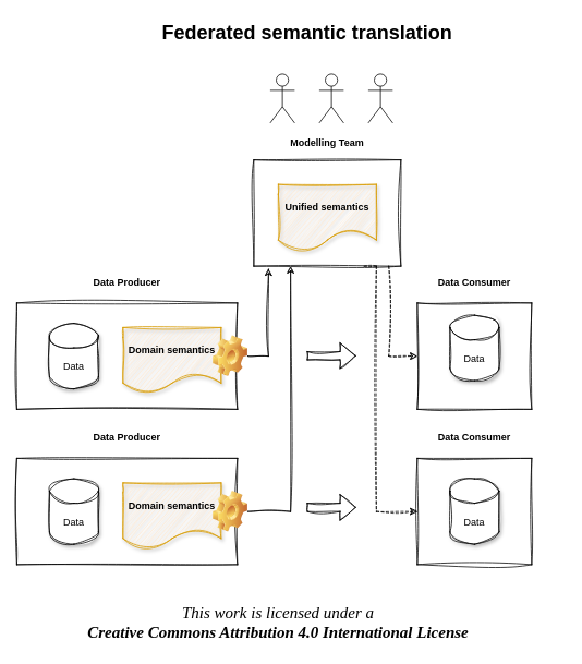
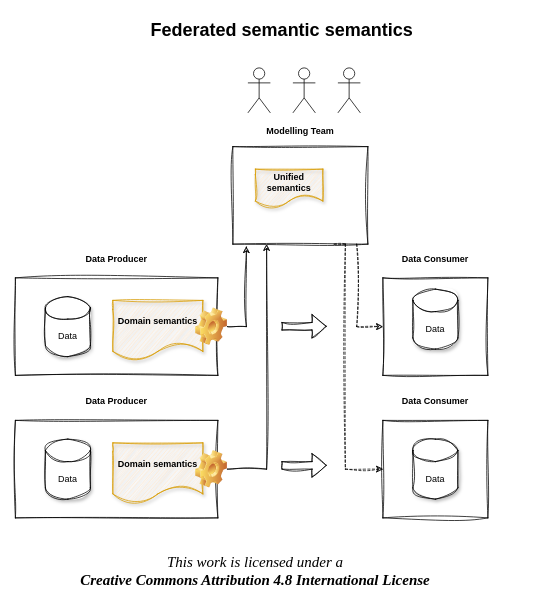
  <mxCell id="0" />
  <mxCell id="1" parent="0" />
  <mxCell id="2" value="" style="rounded=0;whiteSpace=wrap;html=1;sketch=1;curveFitting=1;jiggle=2;" vertex="1" parent="1"><mxGeometry x="20" y="370" width="270" height="130" as="geometry" /></mxCell>
  <mxCell id="3" value="Data" style="shape=cylinder3;whiteSpace=wrap;html=1;boundedLbl=1;backgroundOutline=1;size=15;sketch=1;curveFitting=1;jiggle=2;shadow=1;" vertex="1" parent="1"><mxGeometry x="60" y="395" width="60" height="80" as="geometry" /></mxCell>
  <mxCell id="4" value="&lt;b&gt;Domain semantics&lt;/b&gt;" style="shape=document;whiteSpace=wrap;html=1;boundedLbl=1;shadow=1;sketch=1;curveFitting=1;jiggle=2;fillColor=#ffe6cc;strokeColor=#d79b00;" vertex="1" parent="1"><mxGeometry x="150" y="400" width="120" height="80" as="geometry" /></mxCell>
  <mxCell id="5" value="" style="rounded=0;whiteSpace=wrap;html=1;sketch=1;curveFitting=1;jiggle=2;" vertex="1" parent="1"><mxGeometry x="20" y="560" width="270" height="130" as="geometry" /></mxCell>
  <mxCell id="6" value="Data" style="shape=cylinder3;whiteSpace=wrap;html=1;boundedLbl=1;backgroundOutline=1;size=15;sketch=1;curveFitting=1;jiggle=2;shadow=1;" vertex="1" parent="1"><mxGeometry x="60" y="585" width="60" height="80" as="geometry" /></mxCell>
  <mxCell id="7" style="edgeStyle=orthogonalEdgeStyle;rounded=0;orthogonalLoop=1;jettySize=auto;html=1;entryX=0.25;entryY=1;entryDx=0;entryDy=0;sketch=1;curveFitting=1;jiggle=2;exitX=1;exitY=0.5;exitDx=0;exitDy=0;" edge="1" parent="1" source="28" target="11"><mxGeometry relative="1" as="geometry" /></mxCell>
  <mxCell id="8" value="&lt;b&gt;Domain semantics&lt;/b&gt;" style="shape=document;whiteSpace=wrap;html=1;boundedLbl=1;shadow=1;sketch=1;curveFitting=1;jiggle=2;fillColor=#ffe6cc;strokeColor=#d79b00;" vertex="1" parent="1"><mxGeometry x="150" y="590" width="120" height="80" as="geometry" /></mxCell>
  <mxCell id="9" style="edgeStyle=orthogonalEdgeStyle;rounded=0;orthogonalLoop=1;jettySize=auto;html=1;exitX=0.917;exitY=1;exitDx=0;exitDy=0;entryX=0;entryY=0.5;entryDx=0;entryDy=0;exitPerimeter=0;sketch=1;curveFitting=1;jiggle=2;dashed=1;" edge="1" parent="1" source="11" target="19"><mxGeometry relative="1" as="geometry" /></mxCell>
  <mxCell id="10" style="edgeStyle=orthogonalEdgeStyle;rounded=0;orthogonalLoop=1;jettySize=auto;html=1;exitX=0.75;exitY=1;exitDx=0;exitDy=0;entryX=0;entryY=0.5;entryDx=0;entryDy=0;sketch=1;curveFitting=1;jiggle=2;dashed=1;" edge="1" parent="1" source="11" target="22"><mxGeometry relative="1" as="geometry"><Array as="points"><mxPoint x="460" y="325" /><mxPoint x="460" y="625" /></Array></mxGeometry></mxCell>
  <mxCell id="11" value="" style="rounded=0;whiteSpace=wrap;html=1;sketch=1;curveFitting=1;jiggle=2;" vertex="1" parent="1"><mxGeometry x="310" y="195" width="180" height="130" as="geometry" /></mxCell>
- <mxCell id="12" value="&lt;b&gt;Unified semantics&lt;/b&gt;" style="shape=document;whiteSpace=wrap;html=1;boundedLbl=1;shadow=1;sketch=1;curveFitting=1;jiggle=2;fillColor=#ffe6cc;strokeColor=#d79b00;" vertex="1" parent="1"><mxGeometry x="340" y="225" width="120" height="80" as="geometry" /></mxCell>
+ <mxCell id="12" value="&lt;b&gt;Unified semantics&lt;/b&gt;" style="shape=document;whiteSpace=wrap;html=1;boundedLbl=1;shadow=1;sketch=1;curveFitting=1;jiggle=2;fillColor=#ffe6cc;strokeColor=#d79b00;" vertex="1" parent="1"><mxGeometry x="340" y="225" width="90" height="50" as="geometry" /></mxCell>
  <mxCell id="13" value="&lt;b&gt;Data Producer&lt;/b&gt;" style="text;html=1;strokeColor=none;fillColor=none;align=center;verticalAlign=middle;whiteSpace=wrap;rounded=0;" vertex="1" parent="1"><mxGeometry x="20" y="330" width="270" height="30" as="geometry" /></mxCell>
  <mxCell id="14" value="&lt;b&gt;Data Producer&lt;/b&gt;" style="text;html=1;strokeColor=none;fillColor=none;align=center;verticalAlign=middle;whiteSpace=wrap;rounded=0;" vertex="1" parent="1"><mxGeometry x="20" y="520" width="270" height="30" as="geometry" /></mxCell>
  <mxCell id="15" value="" style="shape=umlActor;verticalLabelPosition=bottom;verticalAlign=top;html=1;outlineConnect=0;" vertex="1" parent="1"><mxGeometry x="330" y="90" width="30" height="60" as="geometry" /></mxCell>
  <mxCell id="16" value="" style="shape=umlActor;verticalLabelPosition=bottom;verticalAlign=top;html=1;outlineConnect=0;" vertex="1" parent="1"><mxGeometry x="390" y="90" width="30" height="60" as="geometry" /></mxCell>
  <mxCell id="17" value="" style="shape=umlActor;verticalLabelPosition=bottom;verticalAlign=top;html=1;outlineConnect=0;" vertex="1" parent="1"><mxGeometry x="450" y="90" width="30" height="60" as="geometry" /></mxCell>
  <mxCell id="18" value="&lt;b&gt;Modelling Team&lt;/b&gt;" style="text;html=1;strokeColor=none;fillColor=none;align=center;verticalAlign=middle;whiteSpace=wrap;rounded=0;" vertex="1" parent="1"><mxGeometry x="310" y="160" width="180" height="30" as="geometry" /></mxCell>
  <mxCell id="19" value="" style="rounded=0;whiteSpace=wrap;html=1;sketch=1;curveFitting=1;jiggle=2;" vertex="1" parent="1"><mxGeometry x="510" y="370" width="140" height="130" as="geometry" /></mxCell>
  <mxCell id="20" value="Data" style="shape=cylinder3;whiteSpace=wrap;html=1;boundedLbl=1;backgroundOutline=1;size=15;sketch=1;curveFitting=1;jiggle=2;shadow=1;" vertex="1" parent="1"><mxGeometry x="550" y="385" width="60" height="80" as="geometry" /></mxCell>
  <mxCell id="21" value="&lt;b&gt;Data Consumer&lt;/b&gt;" style="text;html=1;strokeColor=none;fillColor=none;align=center;verticalAlign=middle;whiteSpace=wrap;rounded=0;" vertex="1" parent="1"><mxGeometry x="510" y="330" width="140" height="30" as="geometry" /></mxCell>
  <mxCell id="22" value="" style="rounded=0;whiteSpace=wrap;html=1;sketch=1;curveFitting=1;jiggle=2;" vertex="1" parent="1"><mxGeometry x="510" y="560" width="140" height="130" as="geometry" /></mxCell>
  <mxCell id="23" value="Data" style="shape=cylinder3;whiteSpace=wrap;html=1;boundedLbl=1;backgroundOutline=1;size=15;sketch=1;curveFitting=1;jiggle=2;shadow=1;" vertex="1" parent="1"><mxGeometry x="550" y="585" width="60" height="80" as="geometry" /></mxCell>
  <mxCell id="24" value="&lt;b&gt;Data Consumer&lt;/b&gt;" style="text;html=1;strokeColor=none;fillColor=none;align=center;verticalAlign=middle;whiteSpace=wrap;rounded=0;" vertex="1" parent="1"><mxGeometry x="510" y="520" width="140" height="30" as="geometry" /></mxCell>
- <mxCell id="25" value="Federated semantic translation" style="text;strokeColor=none;fillColor=none;html=1;fontSize=24;fontStyle=1;verticalAlign=middle;align=center;" vertex="1" parent="1"><mxGeometry x="60" y="20" width="630" height="40" as="geometry" /></mxCell>
+ <mxCell id="25" value="Federated semantic semantics" style="text;strokeColor=none;fillColor=none;html=1;fontSize=24;fontStyle=1;verticalAlign=middle;align=center;" vertex="1" parent="1"><mxGeometry x="60" y="20" width="630" height="40" as="geometry" /></mxCell>
  <mxCell id="26" style="edgeStyle=orthogonalEdgeStyle;rounded=0;orthogonalLoop=1;jettySize=auto;html=1;entryX=0.1;entryY=1.023;entryDx=0;entryDy=0;entryPerimeter=0;sketch=1;curveFitting=1;jiggle=2;" edge="1" parent="1" source="27" target="11"><mxGeometry relative="1" as="geometry"><mxPoint x="330.3" y="355" as="targetPoint" /></mxGeometry></mxCell>
  <mxCell id="27" value="" style="shape=image;html=1;verticalLabelPosition=bottom;verticalAlign=top;imageAspect=1;aspect=fixed;image=img/clipart/Gear_128x128.png" vertex="1" parent="1"><mxGeometry x="260" y="410" width="42.63" height="50" as="geometry" /></mxCell>
  <mxCell id="28" value="" style="shape=image;html=1;verticalLabelPosition=bottom;verticalAlign=top;imageAspect=1;aspect=fixed;image=img/clipart/Gear_128x128.png" vertex="1" parent="1"><mxGeometry x="260" y="600" width="42.63" height="50" as="geometry" /></mxCell>
  <mxCell id="29" value="" style="shape=flexArrow;endArrow=classic;html=1;rounded=0;sketch=1;curveFitting=1;jiggle=2;" edge="1" parent="1"><mxGeometry width="50" height="50" relative="1" as="geometry"><mxPoint x="375" y="434.5" as="sourcePoint" /><mxPoint x="435" y="434.5" as="targetPoint" /></mxGeometry></mxCell>
  <mxCell id="30" value="" style="shape=flexArrow;endArrow=classic;html=1;rounded=0;sketch=1;curveFitting=1;jiggle=2;" edge="1" parent="1"><mxGeometry width="50" height="50" relative="1" as="geometry"><mxPoint x="375" y="620" as="sourcePoint" /><mxPoint x="435" y="620" as="targetPoint" /></mxGeometry></mxCell>
- <mxCell id="31" value="&lt;div&gt;&lt;i&gt;This work is licensed under a&lt;/i&gt;&lt;/div&gt;&lt;div&gt;&lt;b&gt;&lt;i&gt;Creative Commons Attribution 4.0 International License&lt;/i&gt;&lt;/b&gt;&lt;/div&gt;" style="text;html=1;strokeColor=none;fillColor=none;align=center;verticalAlign=middle;whiteSpace=wrap;rounded=0;fontSize=20;fontFamily=Architects Daughter;" vertex="1" parent="1"><mxGeometry x="20" y="730" width="640" height="60" as="geometry" /></mxCell>
+ <mxCell id="31" value="&lt;div&gt;&lt;i&gt;This work is licensed under a&lt;/i&gt;&lt;/div&gt;&lt;div&gt;&lt;b&gt;&lt;i&gt;Creative Commons Attribution 4.8 International License&lt;/i&gt;&lt;/b&gt;&lt;/div&gt;" style="text;html=1;strokeColor=none;fillColor=none;align=center;verticalAlign=middle;whiteSpace=wrap;rounded=0;fontSize=20;fontFamily=Architects Daughter;" vertex="1" parent="1"><mxGeometry x="20" y="730" width="640" height="60" as="geometry" /></mxCell>
